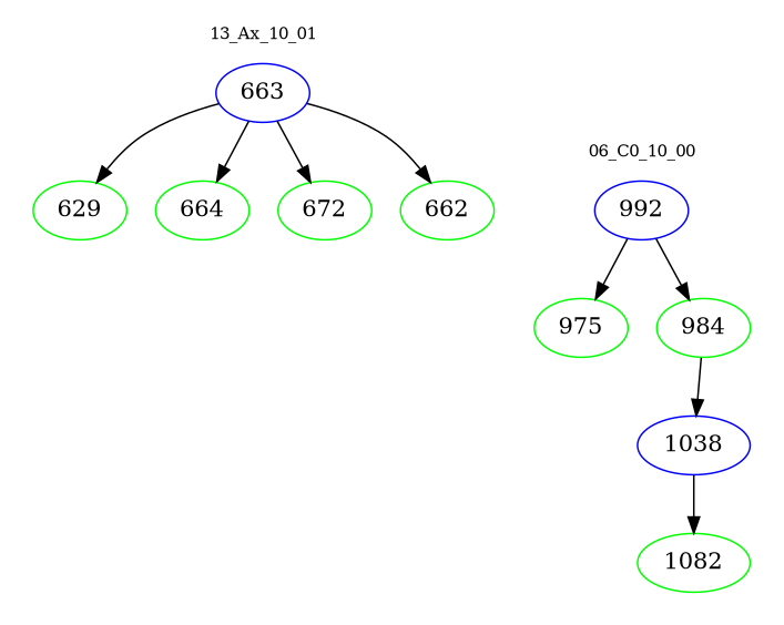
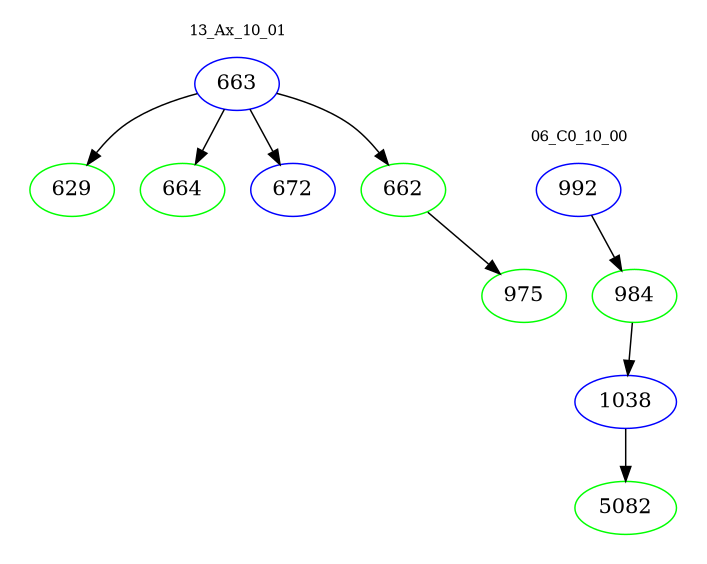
  digraph {
    node [color=green]
    edge [color=black]
    n1 [color=blue label=663]
    n2 [label=629]
    n3 [label=664]
-   n4 [label=672]
+   n4 [color=blue label=672]
    n5 [label=662]
    n6 [color=blue label=992]
    n7 [color=blue label=1038]
    n8 [label=975]
    n9 [label=984]
-   n10 [label=1082]
+   n10 [label=5082]
    subgraph cluster_1 {
      color=white
      fontsize=10
      label="13_Ax_10_01"
      n1
      n2
      n3
      n4
      n5
    }
    subgraph cluster_2 {
      color=white
      fontsize=10
      label="06_C0_10_00"
      n6
      n7
      n8
      n9
      n10
    }
    n1 -> n2
    n1 -> n3
    n1 -> n4
    n1 -> n5
-   n6 -> n8
+   n5 -> n8
    n6 -> n9
    n7 -> n10
    n9 -> n7
  }
